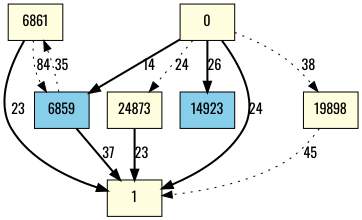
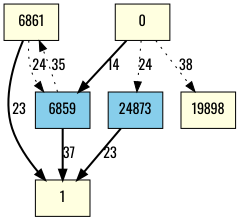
  digraph {
    fontname=Oswald
    rankdir=TB
    node [fillcolor=lightyellow fontname=Oswald shape=rectangle style=filled]
    edge [fontname=Oswald style=bold]
    6861
    6859 [fillcolor=skyblue]
    1
    19898
-   24873
+   24873 [fillcolor=skyblue]
    0
-   14923 [fillcolor=skyblue]
-   6861 -> 6859 [label=84 style=dotted]
+   6861 -> 6859 [label=24 style=dotted]
    6861 -> 1 [label=23]
    6859 -> 6861 [label=35 style=dotted]
    6859 -> 1 [label=37]
-   19898 -> 1 [label=45 style=dotted]
    24873 -> 1 [label=23]
    0 -> 6859 [label=14]
-   0 -> 1 [label=24]
    0 -> 19898 [label=38 style=dotted]
    0 -> 24873 [label=24 style=dotted]
-   0 -> 14923 [label=26]
  }
